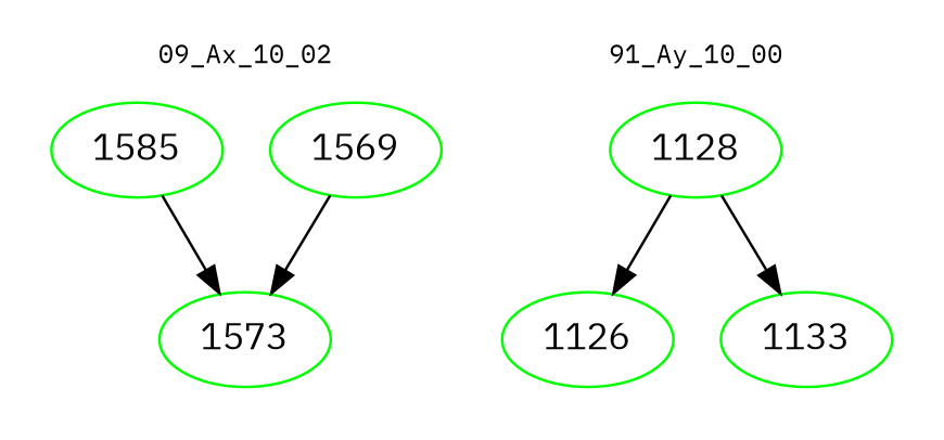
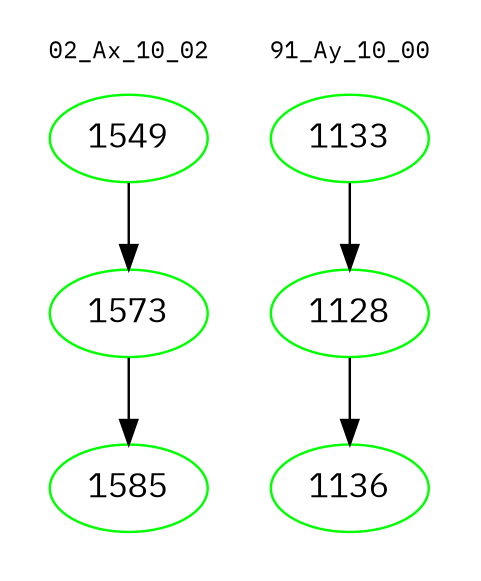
  digraph {
    fontname="IBM Plex Mono"
    node [color=green fontname="IBM Plex Mono"]
    edge [color=black fontname="IBM Plex Mono"]
    n1 [label=1573]
-   n2 [label=1569]
+   n2 [label=1549]
    n3 [label=1585]
    n4 [label=1128]
-   n5 [label=1126]
+   n5 [label=1136]
    n6 [label=1133]
    subgraph cluster_1 {
      color=white
      fontsize=10
-     label="09_Ax_10_02"
+     label="02_Ax_10_02"
      n1
      n2
      n3
    }
    subgraph cluster_2 {
      color=white
      fontsize=10
      label="91_Ay_10_00"
      n4
      n5
      n6
    }
-   n3 -> n1
+   n1 -> n3
    n2 -> n1
    n4 -> n5
-   n4 -> n6
+   n6 -> n4
  }
